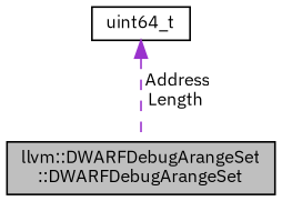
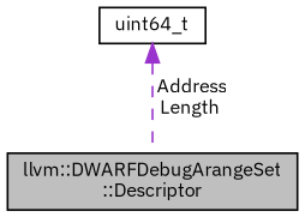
  digraph {
    fontname="IBM Plex Sans"
    node [color=black fontname="IBM Plex Sans" fontsize=10 shape=box]
-   n1 [fillcolor=grey75 fontcolor=black height=0.2 label="llvm::DWARFDebugArangeSet\l::DWARFDebugArangeSet" style=filled width=0.4]
+   n1 [fillcolor=grey75 fontcolor=black height=0.2 label="llvm::DWARFDebugArangeSet\l::Descriptor" style=filled width=0.4]
    n2 [height=0.2 label=uint64_t width=0.4]
    n2 -> n1 [color=darkorchid3 dir=back fontname="IBM Plex Sans" fontsize=10 label=" Address\nLength" labelfontname=Helvetica labelfontsize=10 style=dashed]
  }
